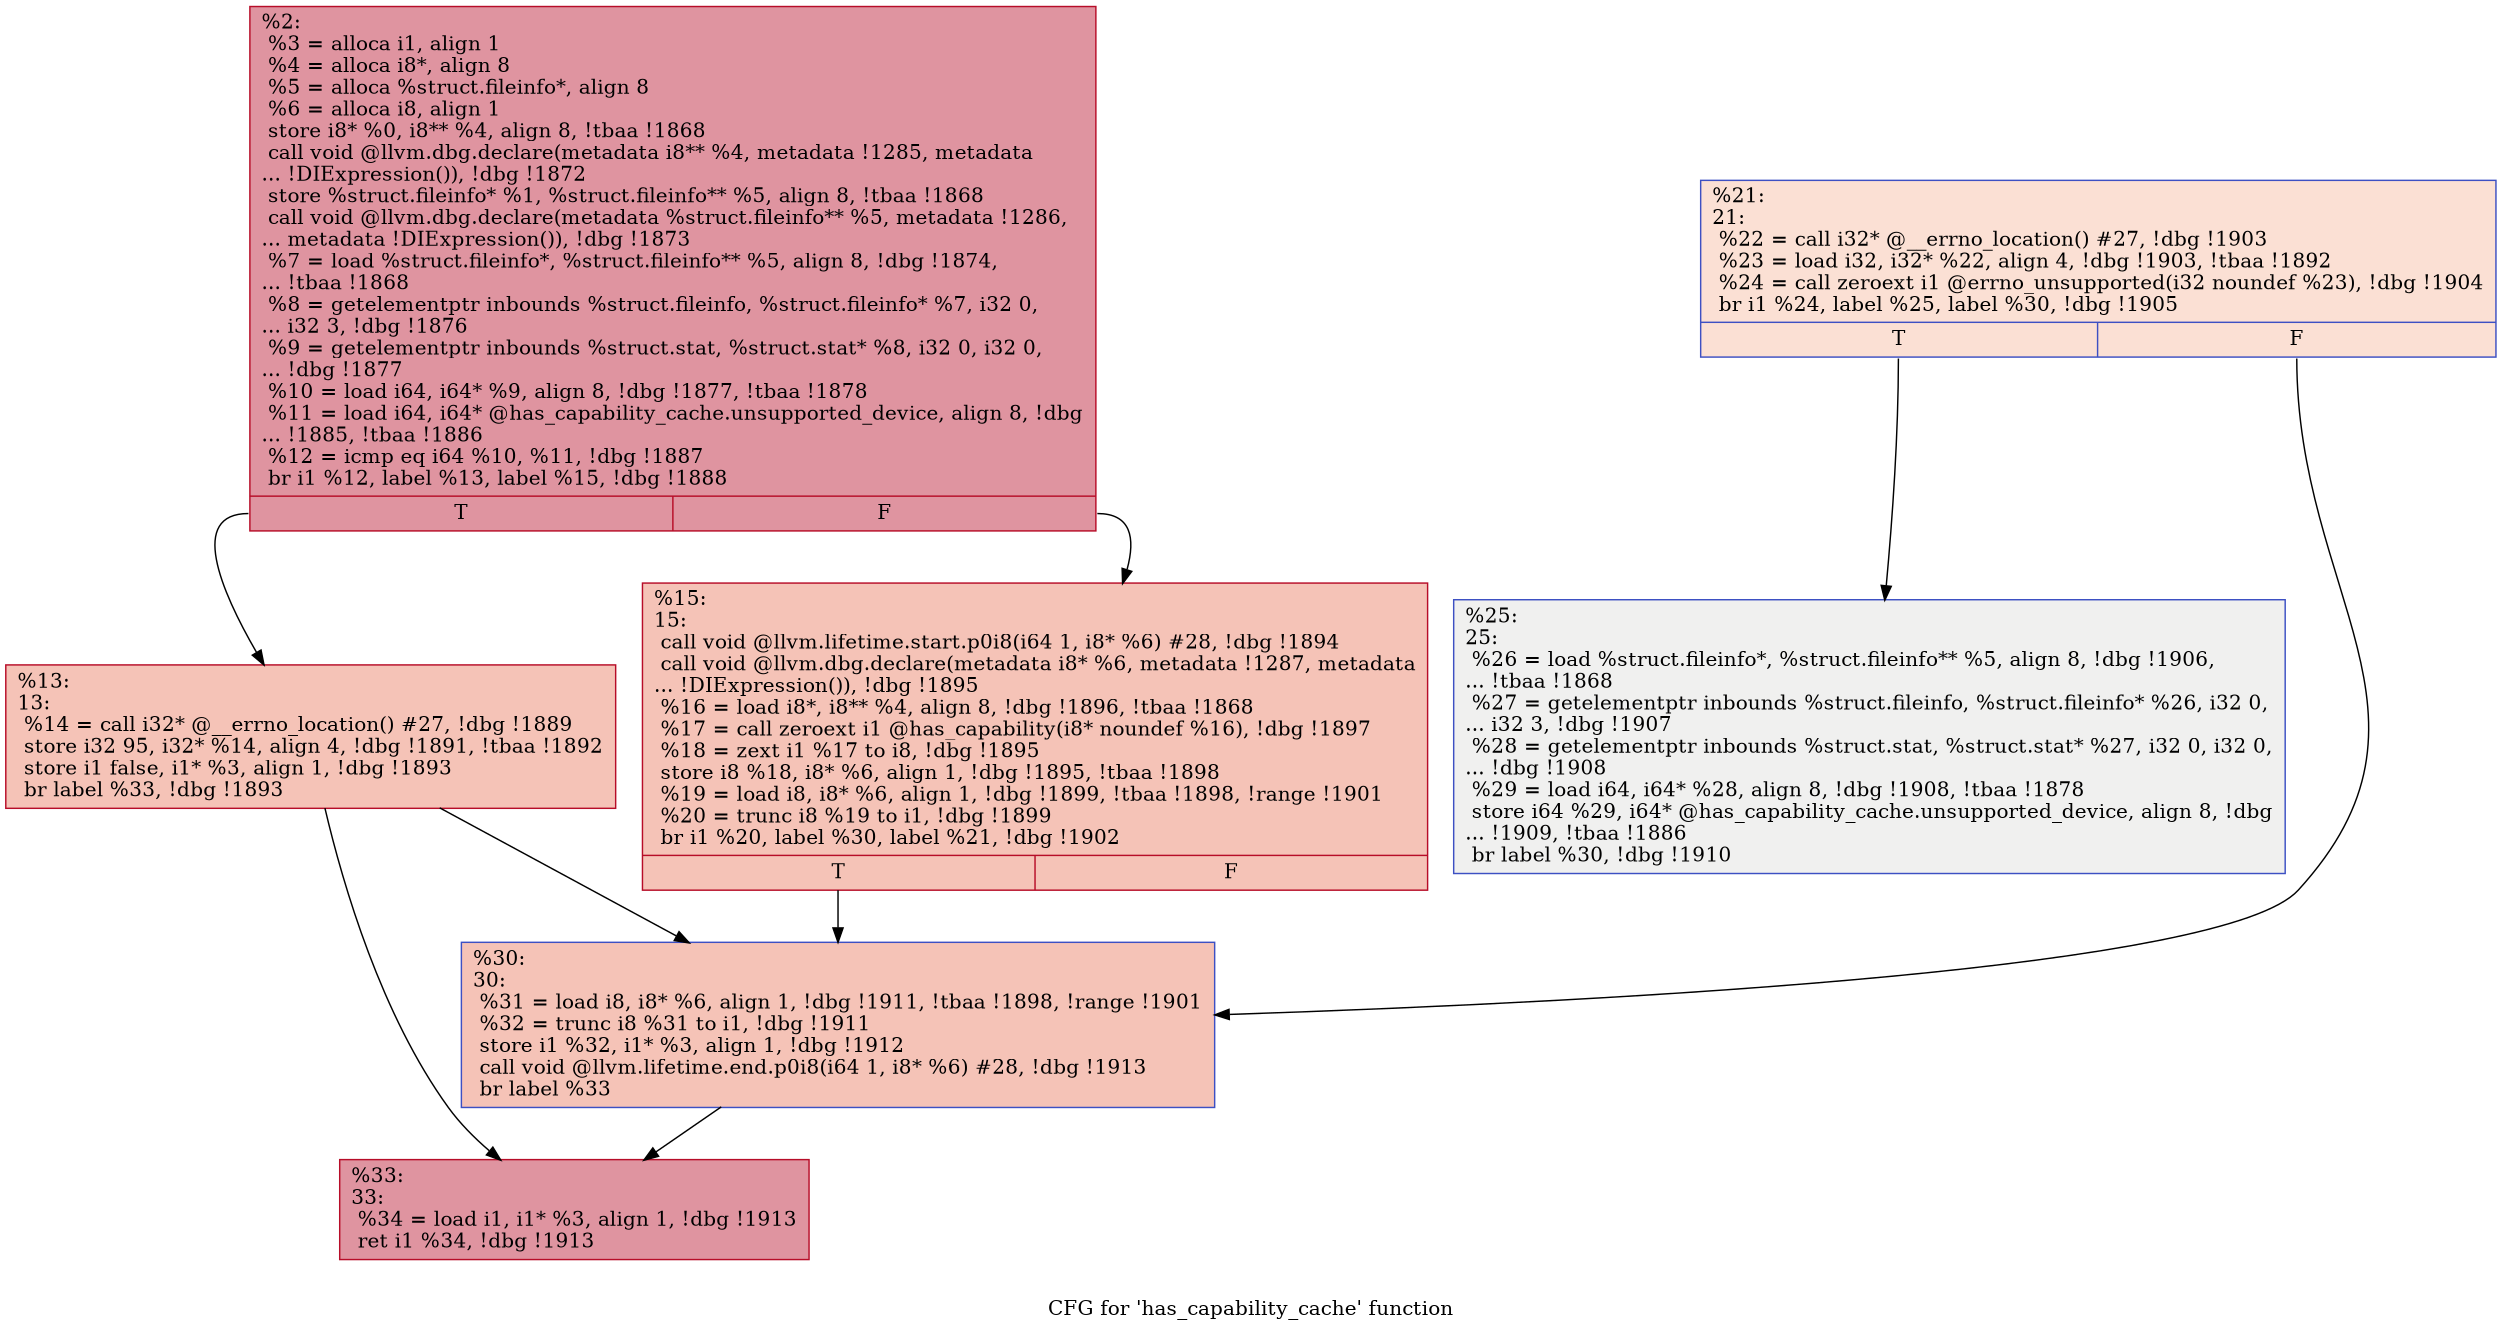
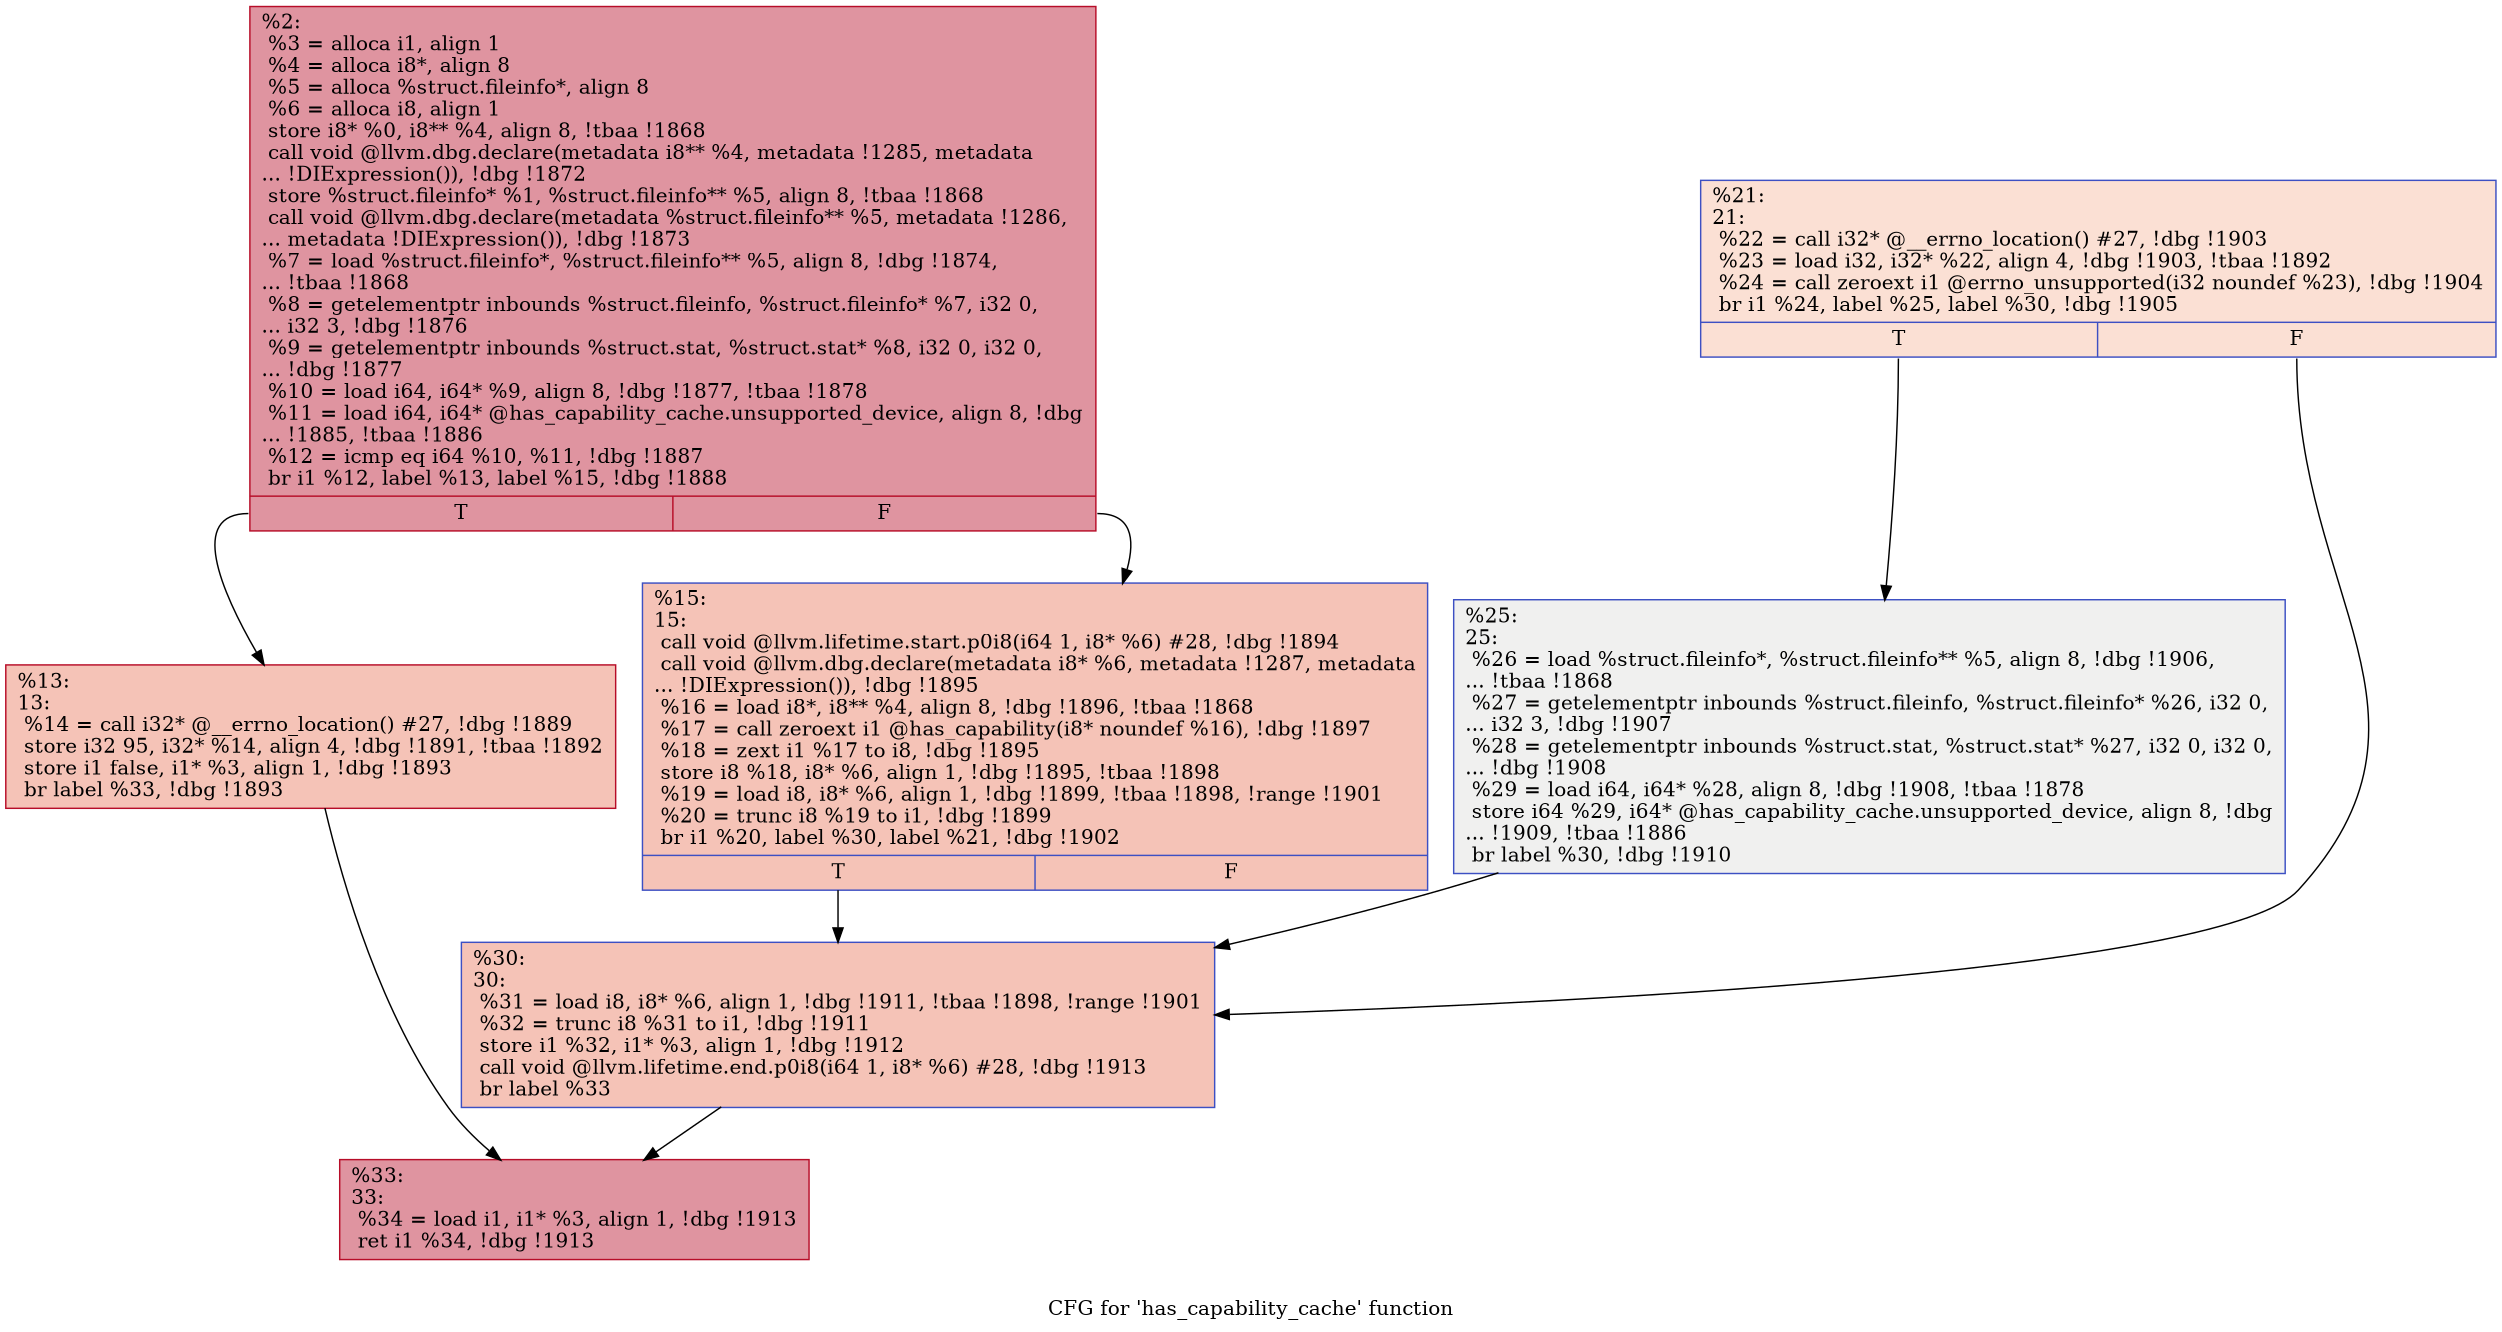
  digraph {
    label="CFG for 'has_capability_cache' function"
    node [color="#3d50c3ff" fillcolor="#e8765c70" shape=record style=filled]
    n1 [color="#b70d28ff" fillcolor="#b70d2870" label="{%2:\l  %3 = alloca i1, align 1\l  %4 = alloca i8*, align 8\l  %5 = alloca %struct.fileinfo*, align 8\l  %6 = alloca i8, align 1\l  store i8* %0, i8** %4, align 8, !tbaa !1868\l  call void @llvm.dbg.declare(metadata i8** %4, metadata !1285, metadata\l... !DIExpression()), !dbg !1872\l  store %struct.fileinfo* %1, %struct.fileinfo** %5, align 8, !tbaa !1868\l  call void @llvm.dbg.declare(metadata %struct.fileinfo** %5, metadata !1286,\l... metadata !DIExpression()), !dbg !1873\l  %7 = load %struct.fileinfo*, %struct.fileinfo** %5, align 8, !dbg !1874,\l... !tbaa !1868\l  %8 = getelementptr inbounds %struct.fileinfo, %struct.fileinfo* %7, i32 0,\l... i32 3, !dbg !1876\l  %9 = getelementptr inbounds %struct.stat, %struct.stat* %8, i32 0, i32 0,\l... !dbg !1877\l  %10 = load i64, i64* %9, align 8, !dbg !1877, !tbaa !1878\l  %11 = load i64, i64* @has_capability_cache.unsupported_device, align 8, !dbg\l... !1885, !tbaa !1886\l  %12 = icmp eq i64 %10, %11, !dbg !1887\l  br i1 %12, label %13, label %15, !dbg !1888\l|{<s0>T|<s1>F}}"]
    n2 [color="#b70d28ff" label="{%13:\l13:                                               \l  %14 = call i32* @__errno_location() #27, !dbg !1889\l  store i32 95, i32* %14, align 4, !dbg !1891, !tbaa !1892\l  store i1 false, i1* %3, align 1, !dbg !1893\l  br label %33, !dbg !1893\l}"]
-   n3 [color="#b70d28ff" label="{%15:\l15:                                               \l  call void @llvm.lifetime.start.p0i8(i64 1, i8* %6) #28, !dbg !1894\l  call void @llvm.dbg.declare(metadata i8* %6, metadata !1287, metadata\l... !DIExpression()), !dbg !1895\l  %16 = load i8*, i8** %4, align 8, !dbg !1896, !tbaa !1868\l  %17 = call zeroext i1 @has_capability(i8* noundef %16), !dbg !1897\l  %18 = zext i1 %17 to i8, !dbg !1895\l  store i8 %18, i8* %6, align 1, !dbg !1895, !tbaa !1898\l  %19 = load i8, i8* %6, align 1, !dbg !1899, !tbaa !1898, !range !1901\l  %20 = trunc i8 %19 to i1, !dbg !1899\l  br i1 %20, label %30, label %21, !dbg !1902\l|{<s0>T|<s1>F}}"]
+   n3 [label="{%15:\l15:                                               \l  call void @llvm.lifetime.start.p0i8(i64 1, i8* %6) #28, !dbg !1894\l  call void @llvm.dbg.declare(metadata i8* %6, metadata !1287, metadata\l... !DIExpression()), !dbg !1895\l  %16 = load i8*, i8** %4, align 8, !dbg !1896, !tbaa !1868\l  %17 = call zeroext i1 @has_capability(i8* noundef %16), !dbg !1897\l  %18 = zext i1 %17 to i8, !dbg !1895\l  store i8 %18, i8* %6, align 1, !dbg !1895, !tbaa !1898\l  %19 = load i8, i8* %6, align 1, !dbg !1899, !tbaa !1898, !range !1901\l  %20 = trunc i8 %19 to i1, !dbg !1899\l  br i1 %20, label %30, label %21, !dbg !1902\l|{<s0>T|<s1>F}}"]
    n4 [color="#b70d28ff" fillcolor="#b70d2870" label="{%33:\l33:                                               \l  %34 = load i1, i1* %3, align 1, !dbg !1913\l  ret i1 %34, !dbg !1913\l}"]
    n5 [label="{%30:\l30:                                               \l  %31 = load i8, i8* %6, align 1, !dbg !1911, !tbaa !1898, !range !1901\l  %32 = trunc i8 %31 to i1, !dbg !1911\l  store i1 %32, i1* %3, align 1, !dbg !1912\l  call void @llvm.lifetime.end.p0i8(i64 1, i8* %6) #28, !dbg !1913\l  br label %33\l}"]
    n6 [fillcolor="#f7b99e70" label="{%21:\l21:                                               \l  %22 = call i32* @__errno_location() #27, !dbg !1903\l  %23 = load i32, i32* %22, align 4, !dbg !1903, !tbaa !1892\l  %24 = call zeroext i1 @errno_unsupported(i32 noundef %23), !dbg !1904\l  br i1 %24, label %25, label %30, !dbg !1905\l|{<s0>T|<s1>F}}"]
    n7 [fillcolor="#dedcdb70" label="{%25:\l25:                                               \l  %26 = load %struct.fileinfo*, %struct.fileinfo** %5, align 8, !dbg !1906,\l... !tbaa !1868\l  %27 = getelementptr inbounds %struct.fileinfo, %struct.fileinfo* %26, i32 0,\l... i32 3, !dbg !1907\l  %28 = getelementptr inbounds %struct.stat, %struct.stat* %27, i32 0, i32 0,\l... !dbg !1908\l  %29 = load i64, i64* %28, align 8, !dbg !1908, !tbaa !1878\l  store i64 %29, i64* @has_capability_cache.unsupported_device, align 8, !dbg\l... !1909, !tbaa !1886\l  br label %30, !dbg !1910\l}"]
    n1 -> n2 [tailport=s0]
    n1 -> n3 [tailport=s1]
    n2 -> n4
    n3 -> n5 [tailport=s0]
    n5 -> n4
    n6 -> n5 [tailport=s1]
    n6 -> n7 [tailport=s0]
-   n2 -> n5
+   n7 -> n5
  }
